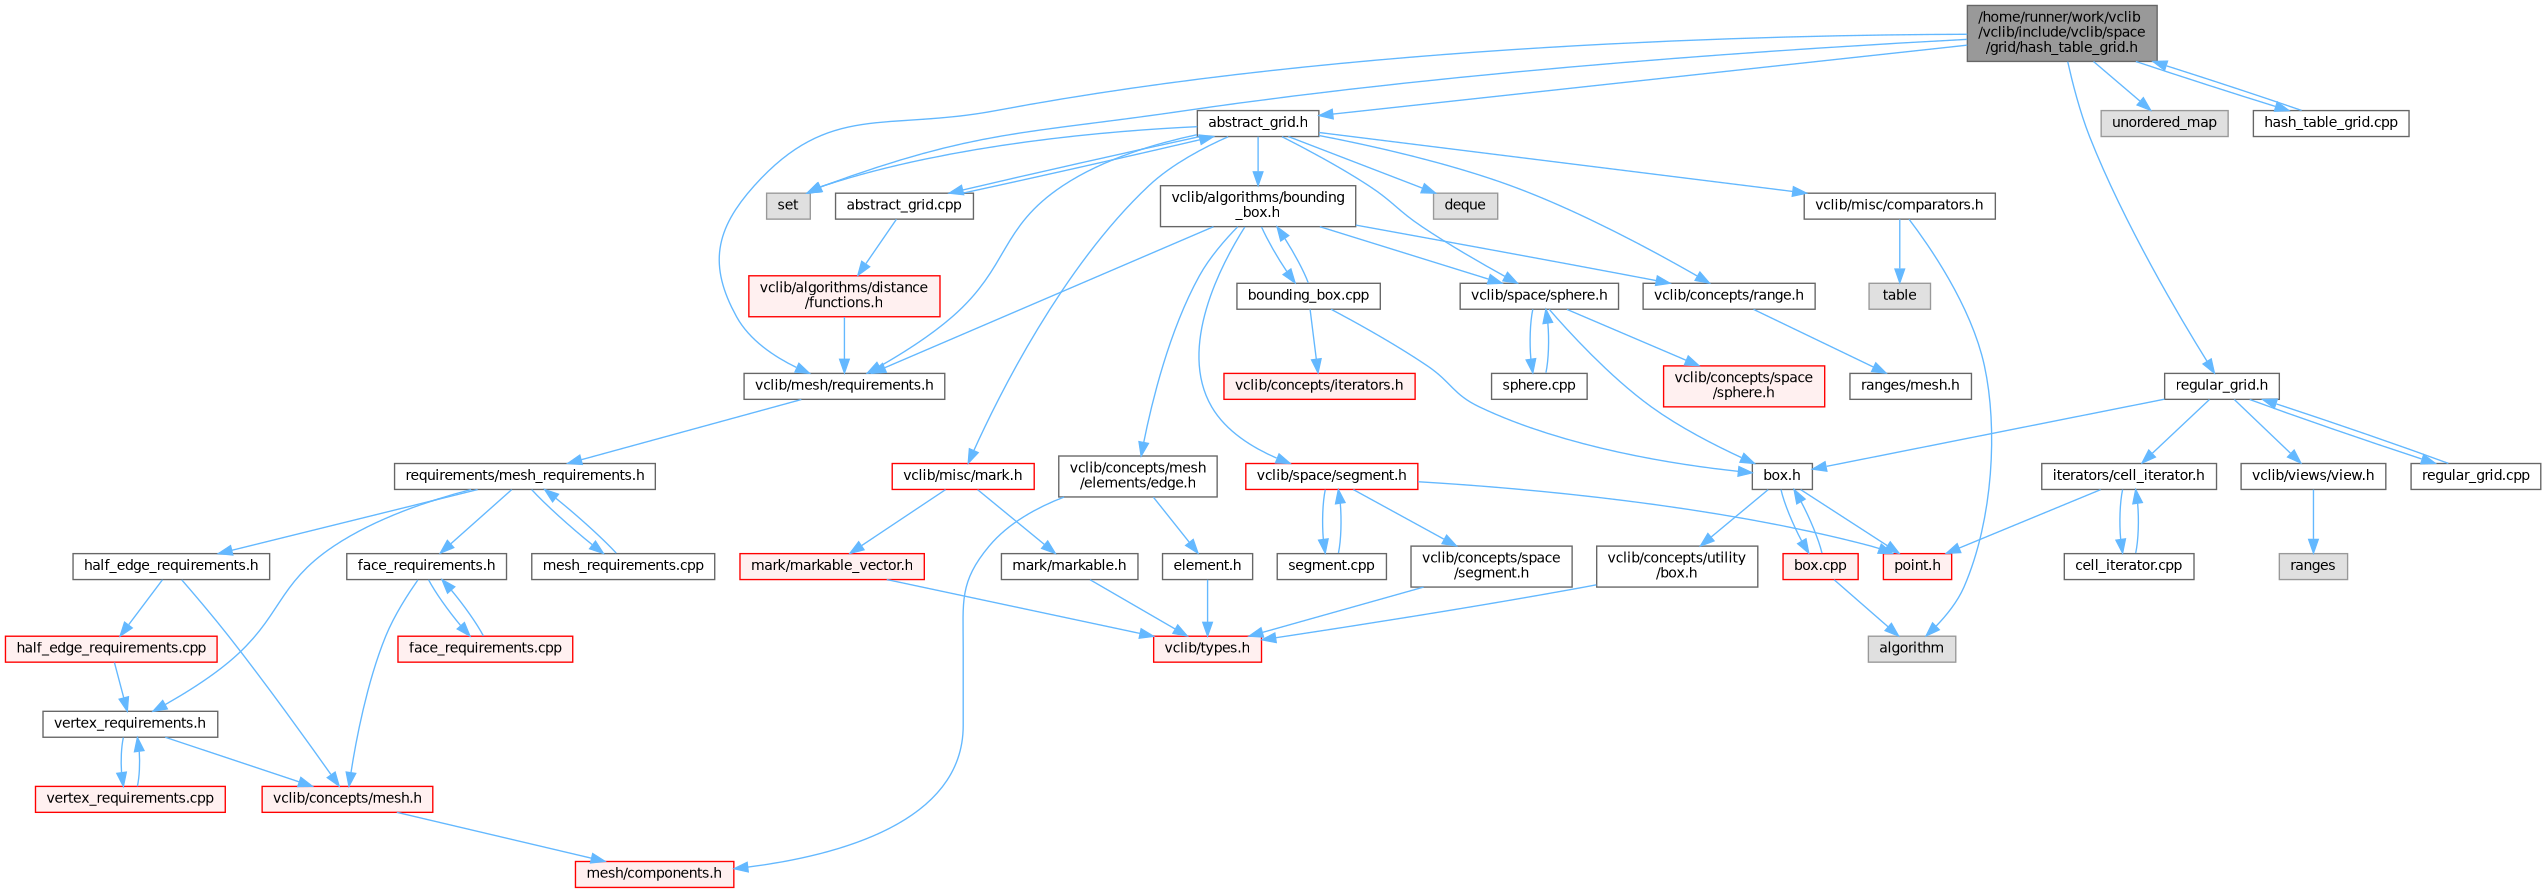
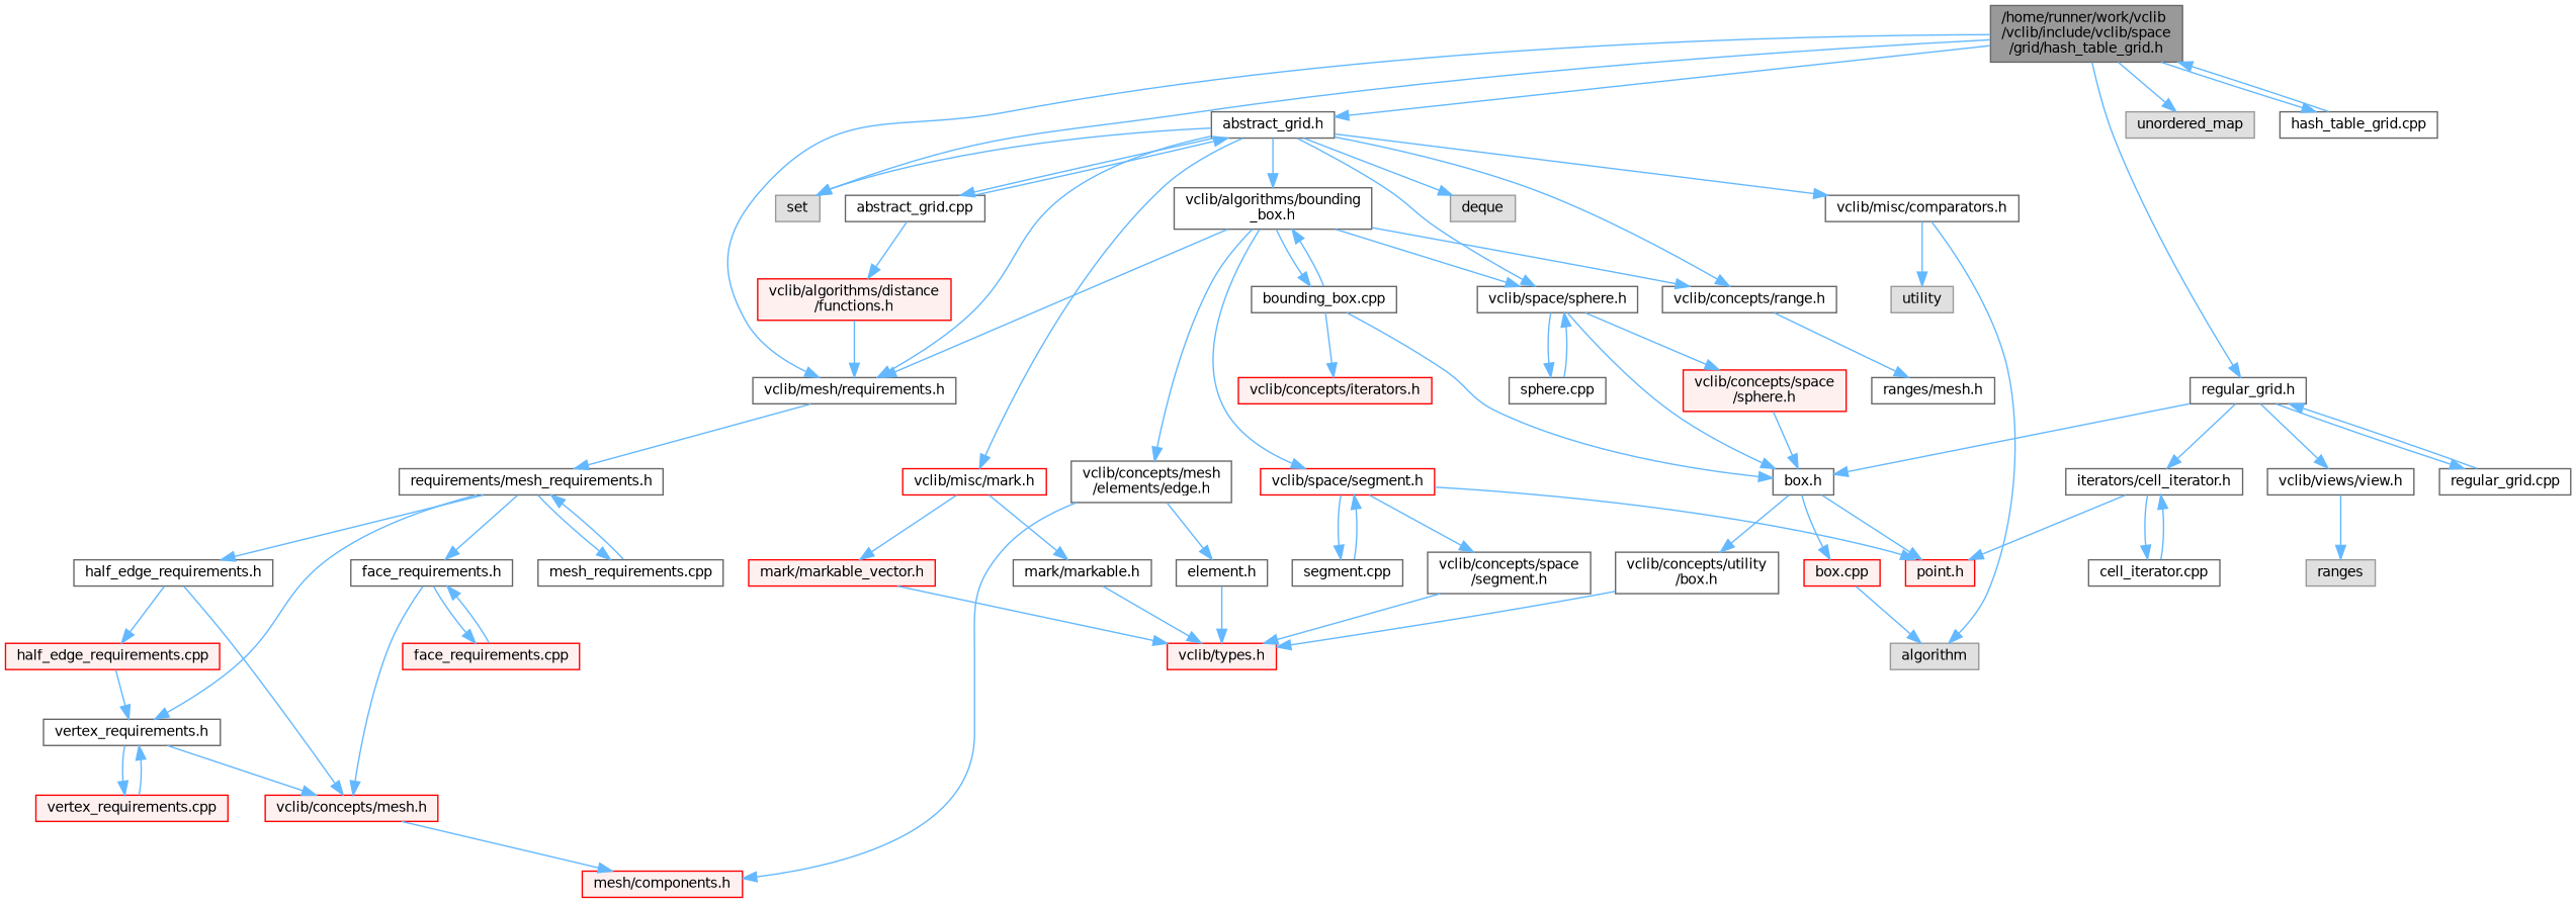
  digraph {
    node [color=grey40 fillcolor=white fontname=Helvetica fontsize=10 shape=box style=filled]
    edge [color=steelblue1 fontname=Helvetica fontsize=10 labelfontname=Helvetica labelfontsize=10 style=solid]
    n1 [color=gray40 fillcolor=grey60 fontcolor=black height=0.2 label="/home/runner/work/vclib\l/vclib/include/vclib/space\l/grid/hash_table_grid.h" width=0.4]
    n2 [color=grey60 fillcolor="#E0E0E0" height=0.2 label=set width=0.4]
    n3 [color=grey60 fillcolor="#E0E0E0" height=0.2 label=unordered_map width=0.4]
    n4 [height=0.2 label="vclib/mesh/requirements.h" width=0.4]
    n5 [height=0.2 label="abstract_grid.h" width=0.4]
    n6 [height=0.2 label="regular_grid.h" width=0.4]
    n7 [height=0.2 label="hash_table_grid.cpp" width=0.4]
    n8 [height=0.2 label="requirements/mesh_requirements.h" width=0.4]
    n9 [color=grey60 fillcolor="#E0E0E0" height=0.2 label=deque width=0.4]
    n10 [height=0.2 label="vclib/algorithms/bounding\l_box.h" width=0.4]
    n11 [height=0.2 label="vclib/space/sphere.h" width=0.4]
    n12 [height=0.2 label="vclib/concepts/range.h" width=0.4]
    n13 [height=0.2 label="vclib/misc/comparators.h" width=0.4]
    n14 [color=red height=0.2 label="vclib/misc/mark.h" width=0.4]
    n15 [height=0.2 label="abstract_grid.cpp" width=0.4]
    n16 [height=0.2 label="box.h" width=0.4]
    n17 [height=0.2 label="iterators/cell_iterator.h" width=0.4]
    n18 [height=0.2 label="vclib/views/view.h" width=0.4]
    n19 [height=0.2 label="regular_grid.cpp" width=0.4]
    n20 [height=0.2 label="half_edge_requirements.h" width=0.4]
    n21 [height=0.2 label="vertex_requirements.h" width=0.4]
    n22 [height=0.2 label="face_requirements.h" width=0.4]
    n23 [height=0.2 label="mesh_requirements.cpp" width=0.4]
    n24 [color=red fillcolor="#FFF0F0" height=0.2 label="vclib/concepts/mesh.h" width=0.4]
    n25 [color=red fillcolor="#FFF0F0" height=0.2 label="half_edge_requirements.cpp" width=0.4]
    n26 [color=red fillcolor="#FFF0F0" height=0.2 label="vertex_requirements.cpp" width=0.4]
    n27 [color=red fillcolor="#FFF0F0" height=0.2 label="face_requirements.cpp" width=0.4]
    n28 [color=red fillcolor="#FFF0F0" height=0.2 label="mesh/components.h" width=0.4]
    n29 [color=red height=0.2 label="vclib/space/segment.h" width=0.4]
    n30 [height=0.2 label="vclib/concepts/mesh\l/elements/edge.h" width=0.4]
    n31 [height=0.2 label="bounding_box.cpp" width=0.4]
    n32 [color=red fillcolor="#FFF0F0" height=0.2 label="vclib/concepts/space\l/sphere.h" width=0.4]
    n33 [height=0.2 label="sphere.cpp" width=0.4]
    n34 [height=0.2 label="ranges/mesh.h" width=0.4]
    n35 [color=grey60 fillcolor="#E0E0E0" height=0.2 label=algorithm width=0.4]
-   n36 [color=grey60 fillcolor="#E0E0E0" height=0.2 label=table width=0.4]
+   n36 [color=grey60 fillcolor="#E0E0E0" height=0.2 label=utility width=0.4]
    n37 [height=0.2 label="mark/markable.h" width=0.4]
    n38 [color=red fillcolor="#FFF0F0" height=0.2 label="mark/markable_vector.h" width=0.4]
    n39 [color=red fillcolor="#FFF0F0" height=0.2 label="vclib/algorithms/distance\l/functions.h" width=0.4]
    n40 [height=0.2 label="vclib/concepts/space\l/segment.h" width=0.4]
    n41 [color=red fillcolor="#FFF0F0" height=0.2 label="point.h" width=0.4]
    n42 [height=0.2 label="segment.cpp" width=0.4]
    n43 [height=0.2 label="element.h" width=0.4]
    n44 [color=red fillcolor="#FFF0F0" height=0.2 label="vclib/concepts/iterators.h" width=0.4]
    n45 [color=red fillcolor="#FFF0F0" height=0.2 label="vclib/types.h" width=0.4]
    n46 [height=0.2 label="vclib/concepts/utility\l/box.h" width=0.4]
    n47 [color=red fillcolor="#FFF0F0" height=0.2 label="box.cpp" width=0.4]
    n48 [height=0.2 label="cell_iterator.cpp" width=0.4]
    n49 [color=grey60 fillcolor="#E0E0E0" height=0.2 label=ranges width=0.4]
    n1 -> n2
    n1 -> n3
    n1 -> n4
    n1 -> n5
    n1 -> n6
    n1 -> n7
    n4 -> n8
    n5 -> n2
    n5 -> n4
    n5 -> n9
    n5 -> n10
    n5 -> n11
    n5 -> n12
    n5 -> n13
    n5 -> n14
    n5 -> n15
    n6 -> n16
    n6 -> n17
    n6 -> n18
    n6 -> n19
    n7 -> n1
    n8 -> n20
    n8 -> n21
    n8 -> n22
    n8 -> n23
    n10 -> n4
    n10 -> n11
    n10 -> n12
    n10 -> n29
    n10 -> n30
    n10 -> n31
    n11 -> n16
    n11 -> n32
    n11 -> n33
    n12 -> n34
    n13 -> n35
    n13 -> n36
    n14 -> n37
    n14 -> n38
    n15 -> n5
    n15 -> n39
    n16 -> n41
    n16 -> n46
    n16 -> n47
    n17 -> n41
    n17 -> n48
    n18 -> n49
    n19 -> n6
    n20 -> n24
    n20 -> n25
    n21 -> n24
    n21 -> n26
    n22 -> n24
    n22 -> n27
    n23 -> n8
    n24 -> n28
    n25 -> n21
    n26 -> n21
    n27 -> n22
    n29 -> n40
    n29 -> n41
    n29 -> n42
    n30 -> n28
    n30 -> n43
    n31 -> n10
    n31 -> n16
    n31 -> n44
    n33 -> n11
    n37 -> n45
    n38 -> n45
    n39 -> n4
    n40 -> n45
    n42 -> n29
    n43 -> n45
    n46 -> n45
-   n47 -> n16
+   n32 -> n16
    n47 -> n35
    n48 -> n17
  }
